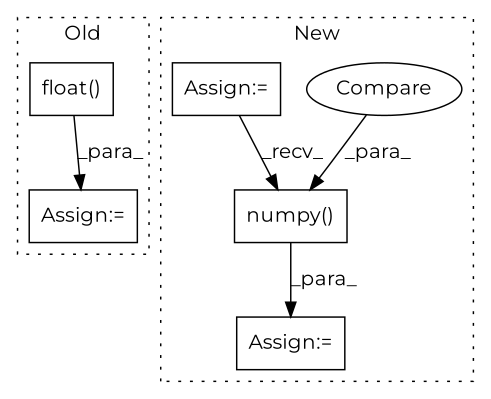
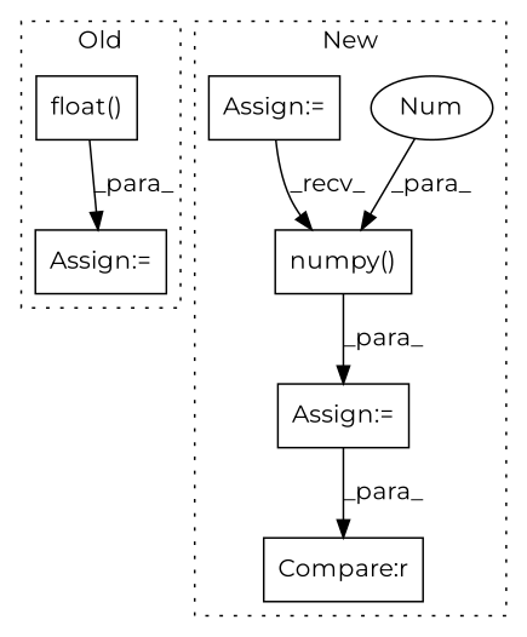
  digraph {
    fontname=Montserrat
    node [a=68 fontname=Montserrat l=3 shape=box]
    edge [fontname=Montserrat]
    n1 [a=75 l=15 label="float()" s=791]
    n2 [label="Assign:=" s=788]
    n3 [a=75 l=15 label="numpy()" s=667]
    n4 [label="Assign:=" s=888]
-   n6 [a=76 l=1 label=Compare s=1002 shape=ellipse]
+   n5 [a=40 l=17 label="Compare:r" s=986]
+   n6 [a=76 l=1 label=Num s=1002 shape=ellipse]
    n7 [label="Assign:=" s=393]
    subgraph cluster_1 {
      label=Old
      style=dotted
      n1
      n2
    }
    subgraph cluster_2 {
      label=New
      style=dotted
      n3
      n4
+     n5
      n6
      n7
    }
    n1 -> n2 [label=_para_]
    n3 -> n4 [label=_para_]
+   n4 -> n5 [label=_para_]
    n6 -> n3 [label=_para_]
    n7 -> n3 [label=_recv_]
  }
